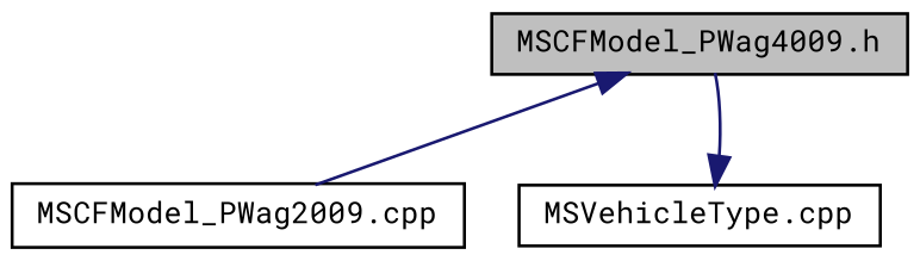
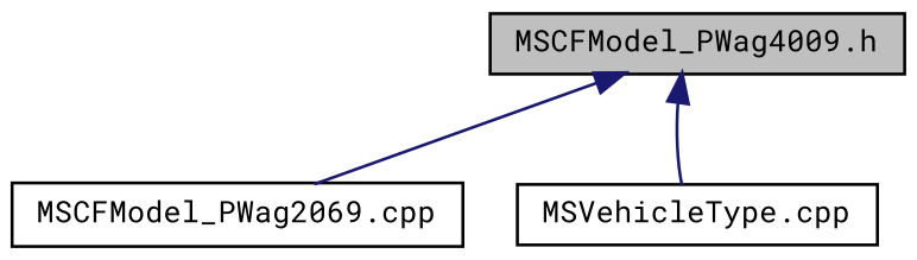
  digraph {
    fontname="Roboto Mono"
    node [color=black fillcolor=white fontname="Roboto Mono" fontsize=10 shape=record style=filled]
    edge [color=midnightblue dir=back fontname="Roboto Mono" fontsize=10 labelfontname=Helvetica labelfontsize=10 style=solid]
    n1 [fillcolor=grey75 fontcolor=black height=0.2 label="MSCFModel_PWag4009.h" width=0.4]
-   n2 [height=0.2 label="MSCFModel_PWag2009.cpp" width=0.4]
+   n2 [height=0.2 label="MSCFModel_PWag2069.cpp" width=0.4]
    n3 [height=0.2 label="MSVehicleType.cpp" width=0.4]
    n1 -> n2
-   n3 -> n1
+   n1 -> n3
  }
